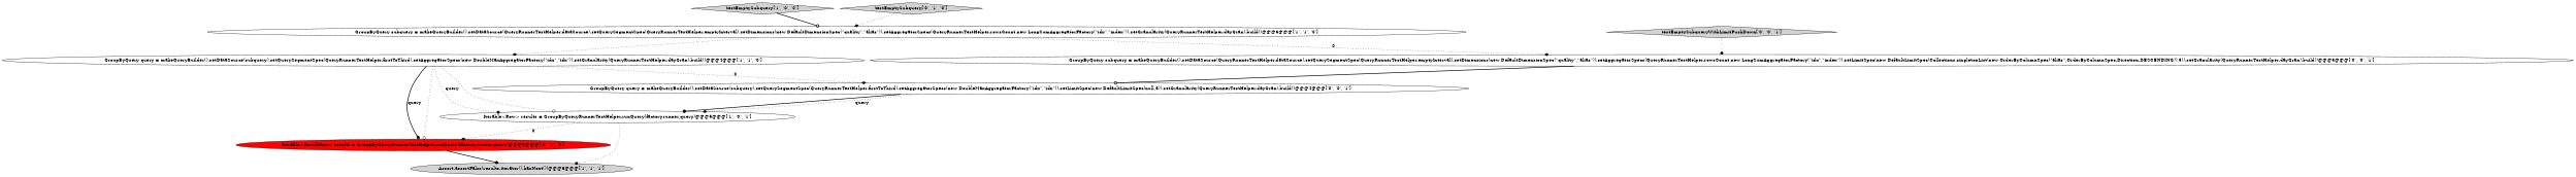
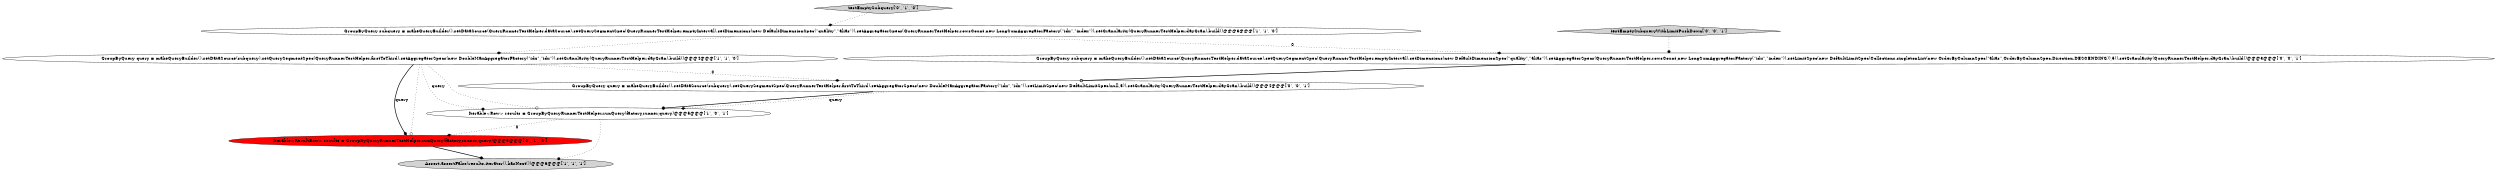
  digraph {
    node [fillcolor=white shape=ellipse style=filled]
    edge [style=dotted arrowhead=diamond]
    n1 [label="GroupByQuery query = makeQueryBuilder().setDataSource(subquery).setQuerySegmentSpec(QueryRunnerTestHelper.firstToThird).setAggregatorSpecs(new DoubleMaxAggregatorFactory(\"idx\",\"idx\")).setGranularity(QueryRunnerTestHelper.dayGran).build()@@@4@@@['1', '1', '0']"]
    n2 [fillcolor=red label="Iterable<ResultRow> results = GroupByQueryRunnerTestHelper.runQuery(factory,runner,query)@@@5@@@['0', '1', '0']"]
    n3 [label="Iterable<Row> results = GroupByQueryRunnerTestHelper.runQuery(factory,runner,query)@@@5@@@['1', '0', '1']"]
    n4 [label="GroupByQuery query = makeQueryBuilder().setDataSource(subquery).setQuerySegmentSpec(QueryRunnerTestHelper.firstToThird).setAggregatorSpecs(new DoubleMaxAggregatorFactory(\"idx\",\"idx\")).setLimitSpec(new DefaultLimitSpec(null,5)).setGranularity(QueryRunnerTestHelper.dayGran).build()@@@4@@@['0', '0', '1']"]
    n5 [fillcolor=lightgray label="Assert.assertFalse(results.iterator().hasNext())@@@6@@@['1', '1', '1']"]
    n6 [label="GroupByQuery subquery = makeQueryBuilder().setDataSource(QueryRunnerTestHelper.dataSource).setQuerySegmentSpec(QueryRunnerTestHelper.emptyInterval).setDimensions(new DefaultDimensionSpec(\"quality\",\"alias\")).setAggregatorSpecs(QueryRunnerTestHelper.rowsCount,new LongSumAggregatorFactory(\"idx\",\"index\")).setLimitSpec(new DefaultLimitSpec(Collections.singletonList(new OrderByColumnSpec(\"alias\",OrderByColumnSpec.Direction.DESCENDING)),5)).setGranularity(QueryRunnerTestHelper.dayGran).build()@@@3@@@['0', '0', '1']"]
    n7 [fillcolor=lightgray label="testEmptySubqueryWithLimitPushDown['0', '0', '1']" shape=diamond]
    n8 [label="GroupByQuery subquery = makeQueryBuilder().setDataSource(QueryRunnerTestHelper.dataSource).setQuerySegmentSpec(QueryRunnerTestHelper.emptyInterval).setDimensions(new DefaultDimensionSpec(\"quality\",\"alias\")).setAggregatorSpecs(QueryRunnerTestHelper.rowsCount,new LongSumAggregatorFactory(\"idx\",\"index\")).setGranularity(QueryRunnerTestHelper.dayGran).build()@@@3@@@['1', '1', '0']"]
-   n9 [fillcolor=lightgray label="testEmptySubquery['1', '0', '0']" shape=diamond]
    n10 [fillcolor=lightgray label="testEmptySubquery['0', '1', '0']" shape=diamond]
    n1 -> n2 [label=query style=bold]
    n1 -> n2 [arrowhead=odot]
    n1 -> n3 [label=query arrowhead=dot]
    n1 -> n3 [arrowhead=odot]
    n1 -> n4 [label=0]
    n2 -> n5 [style=bold]
    n3 -> n2 [label=0]
    n3 -> n5 [arrowhead=dot]
    n4 -> n3 [style=bold arrowhead=dot]
    n4 -> n3 [label=query]
    n6 -> n4 [style=bold arrowhead=odot]
    n7 -> n6 [arrowhead=dot]
    n8 -> n1
    n8 -> n6 [label=0]
-   n9 -> n8 [style=bold arrowhead=odot]
    n10 -> n8
  }
